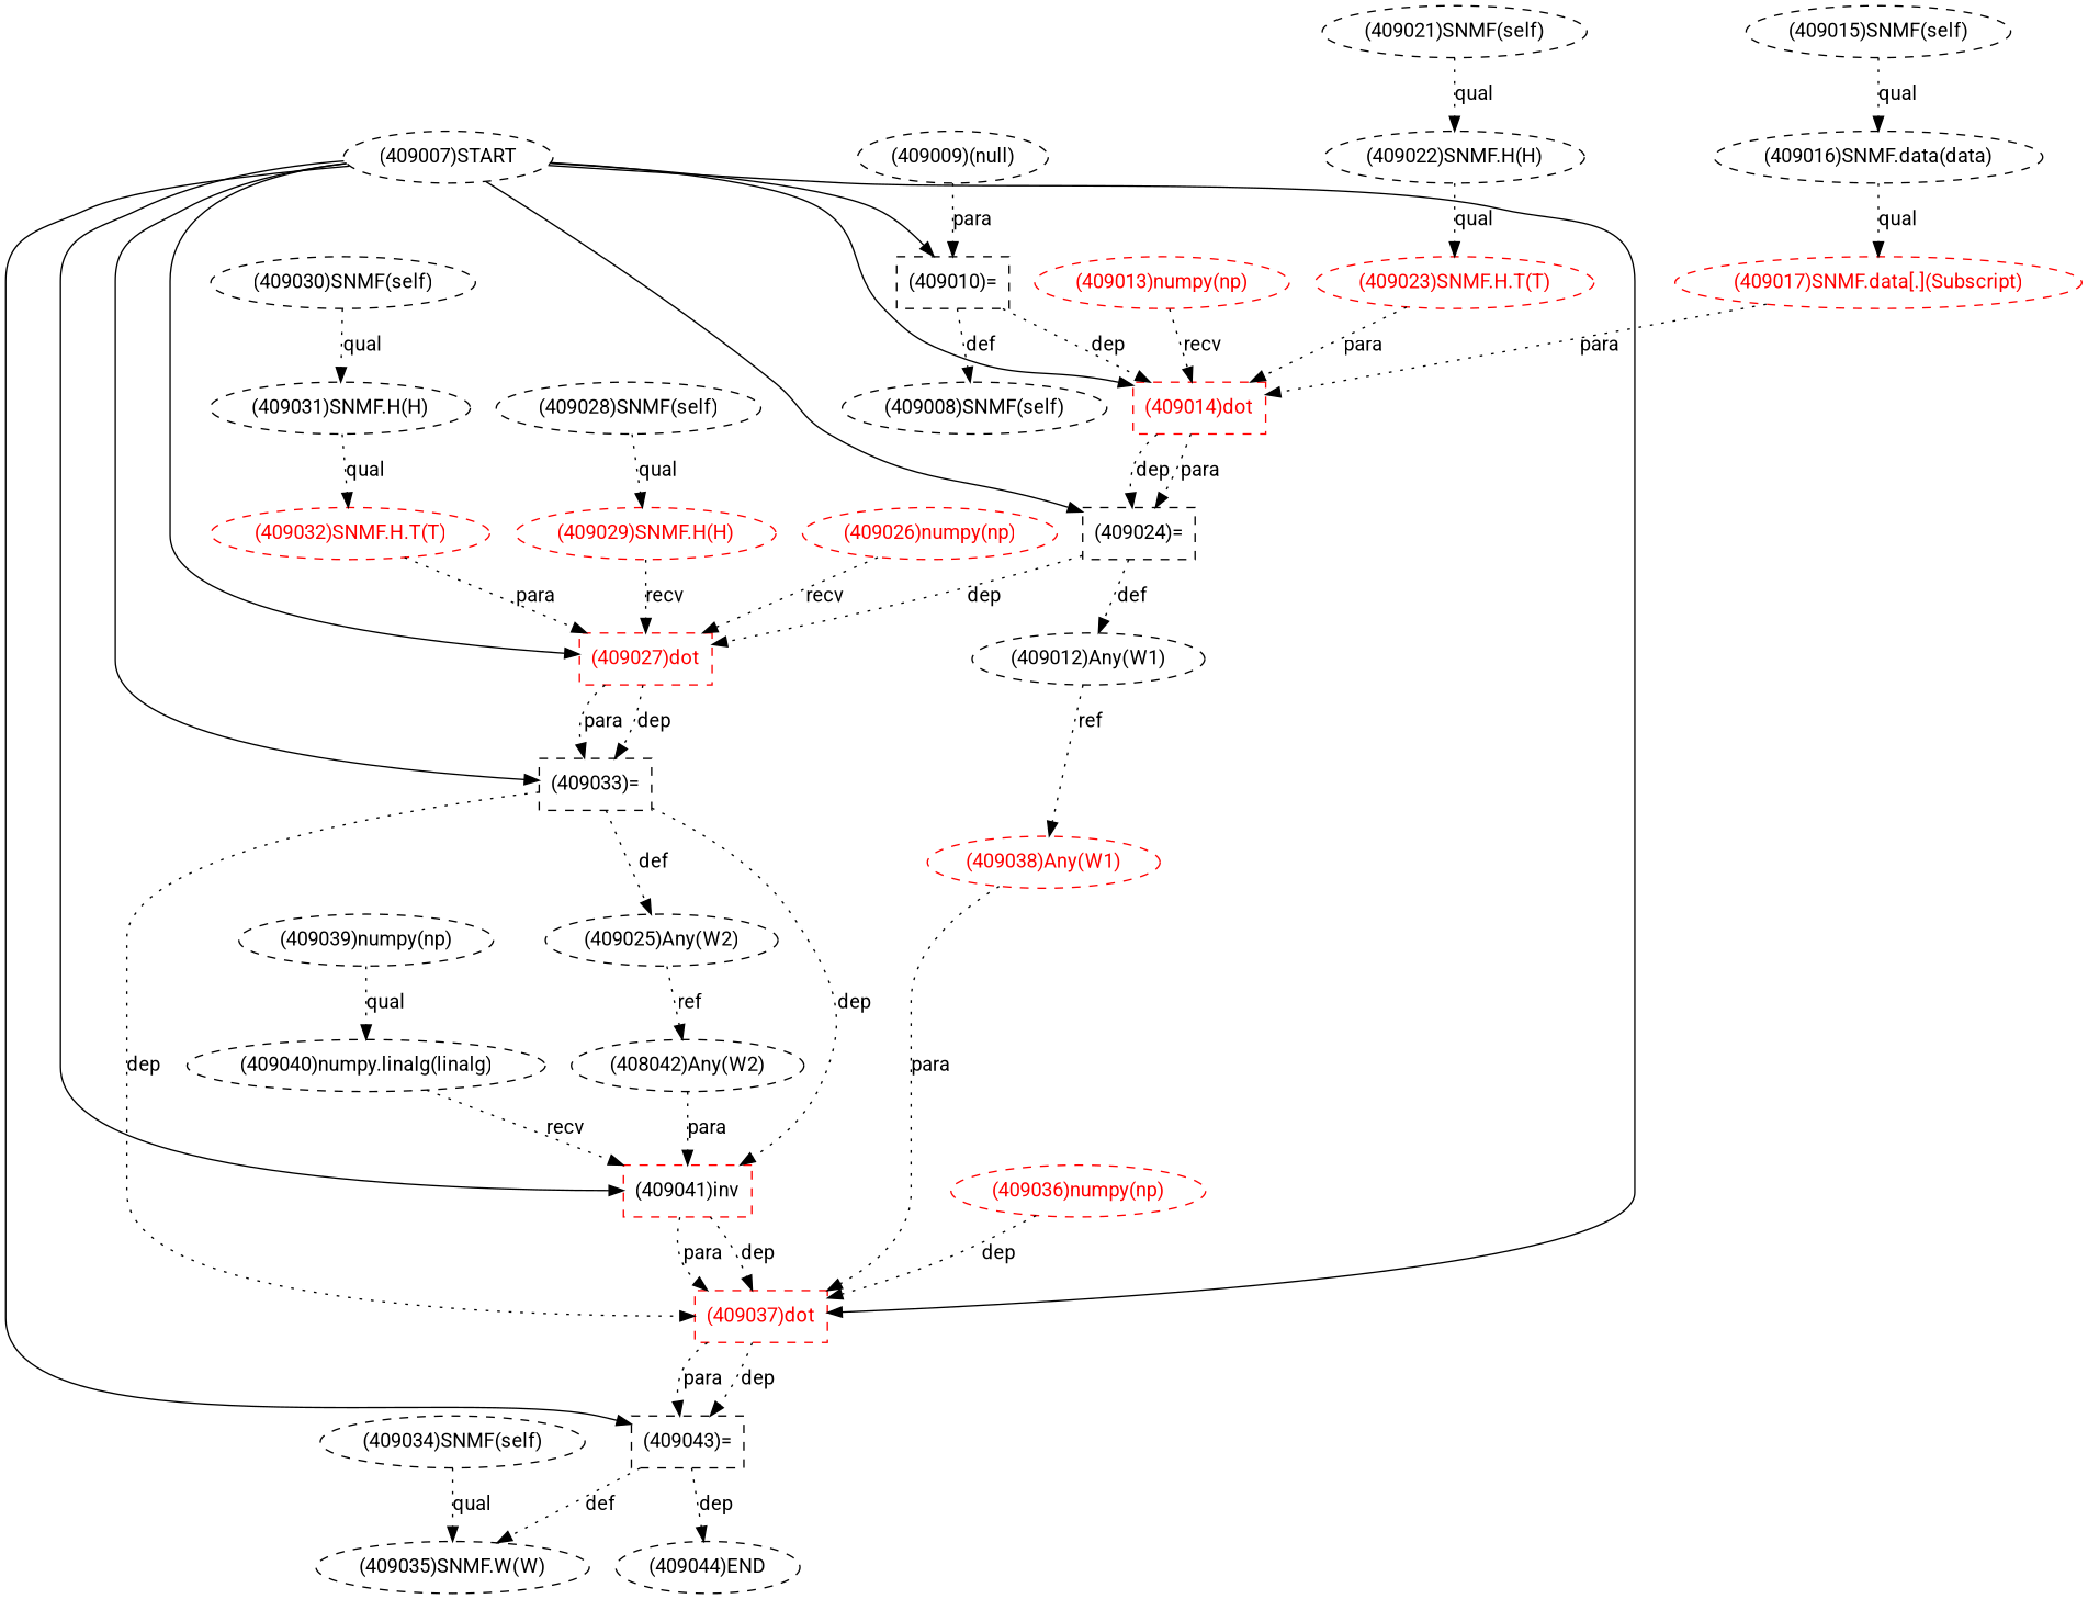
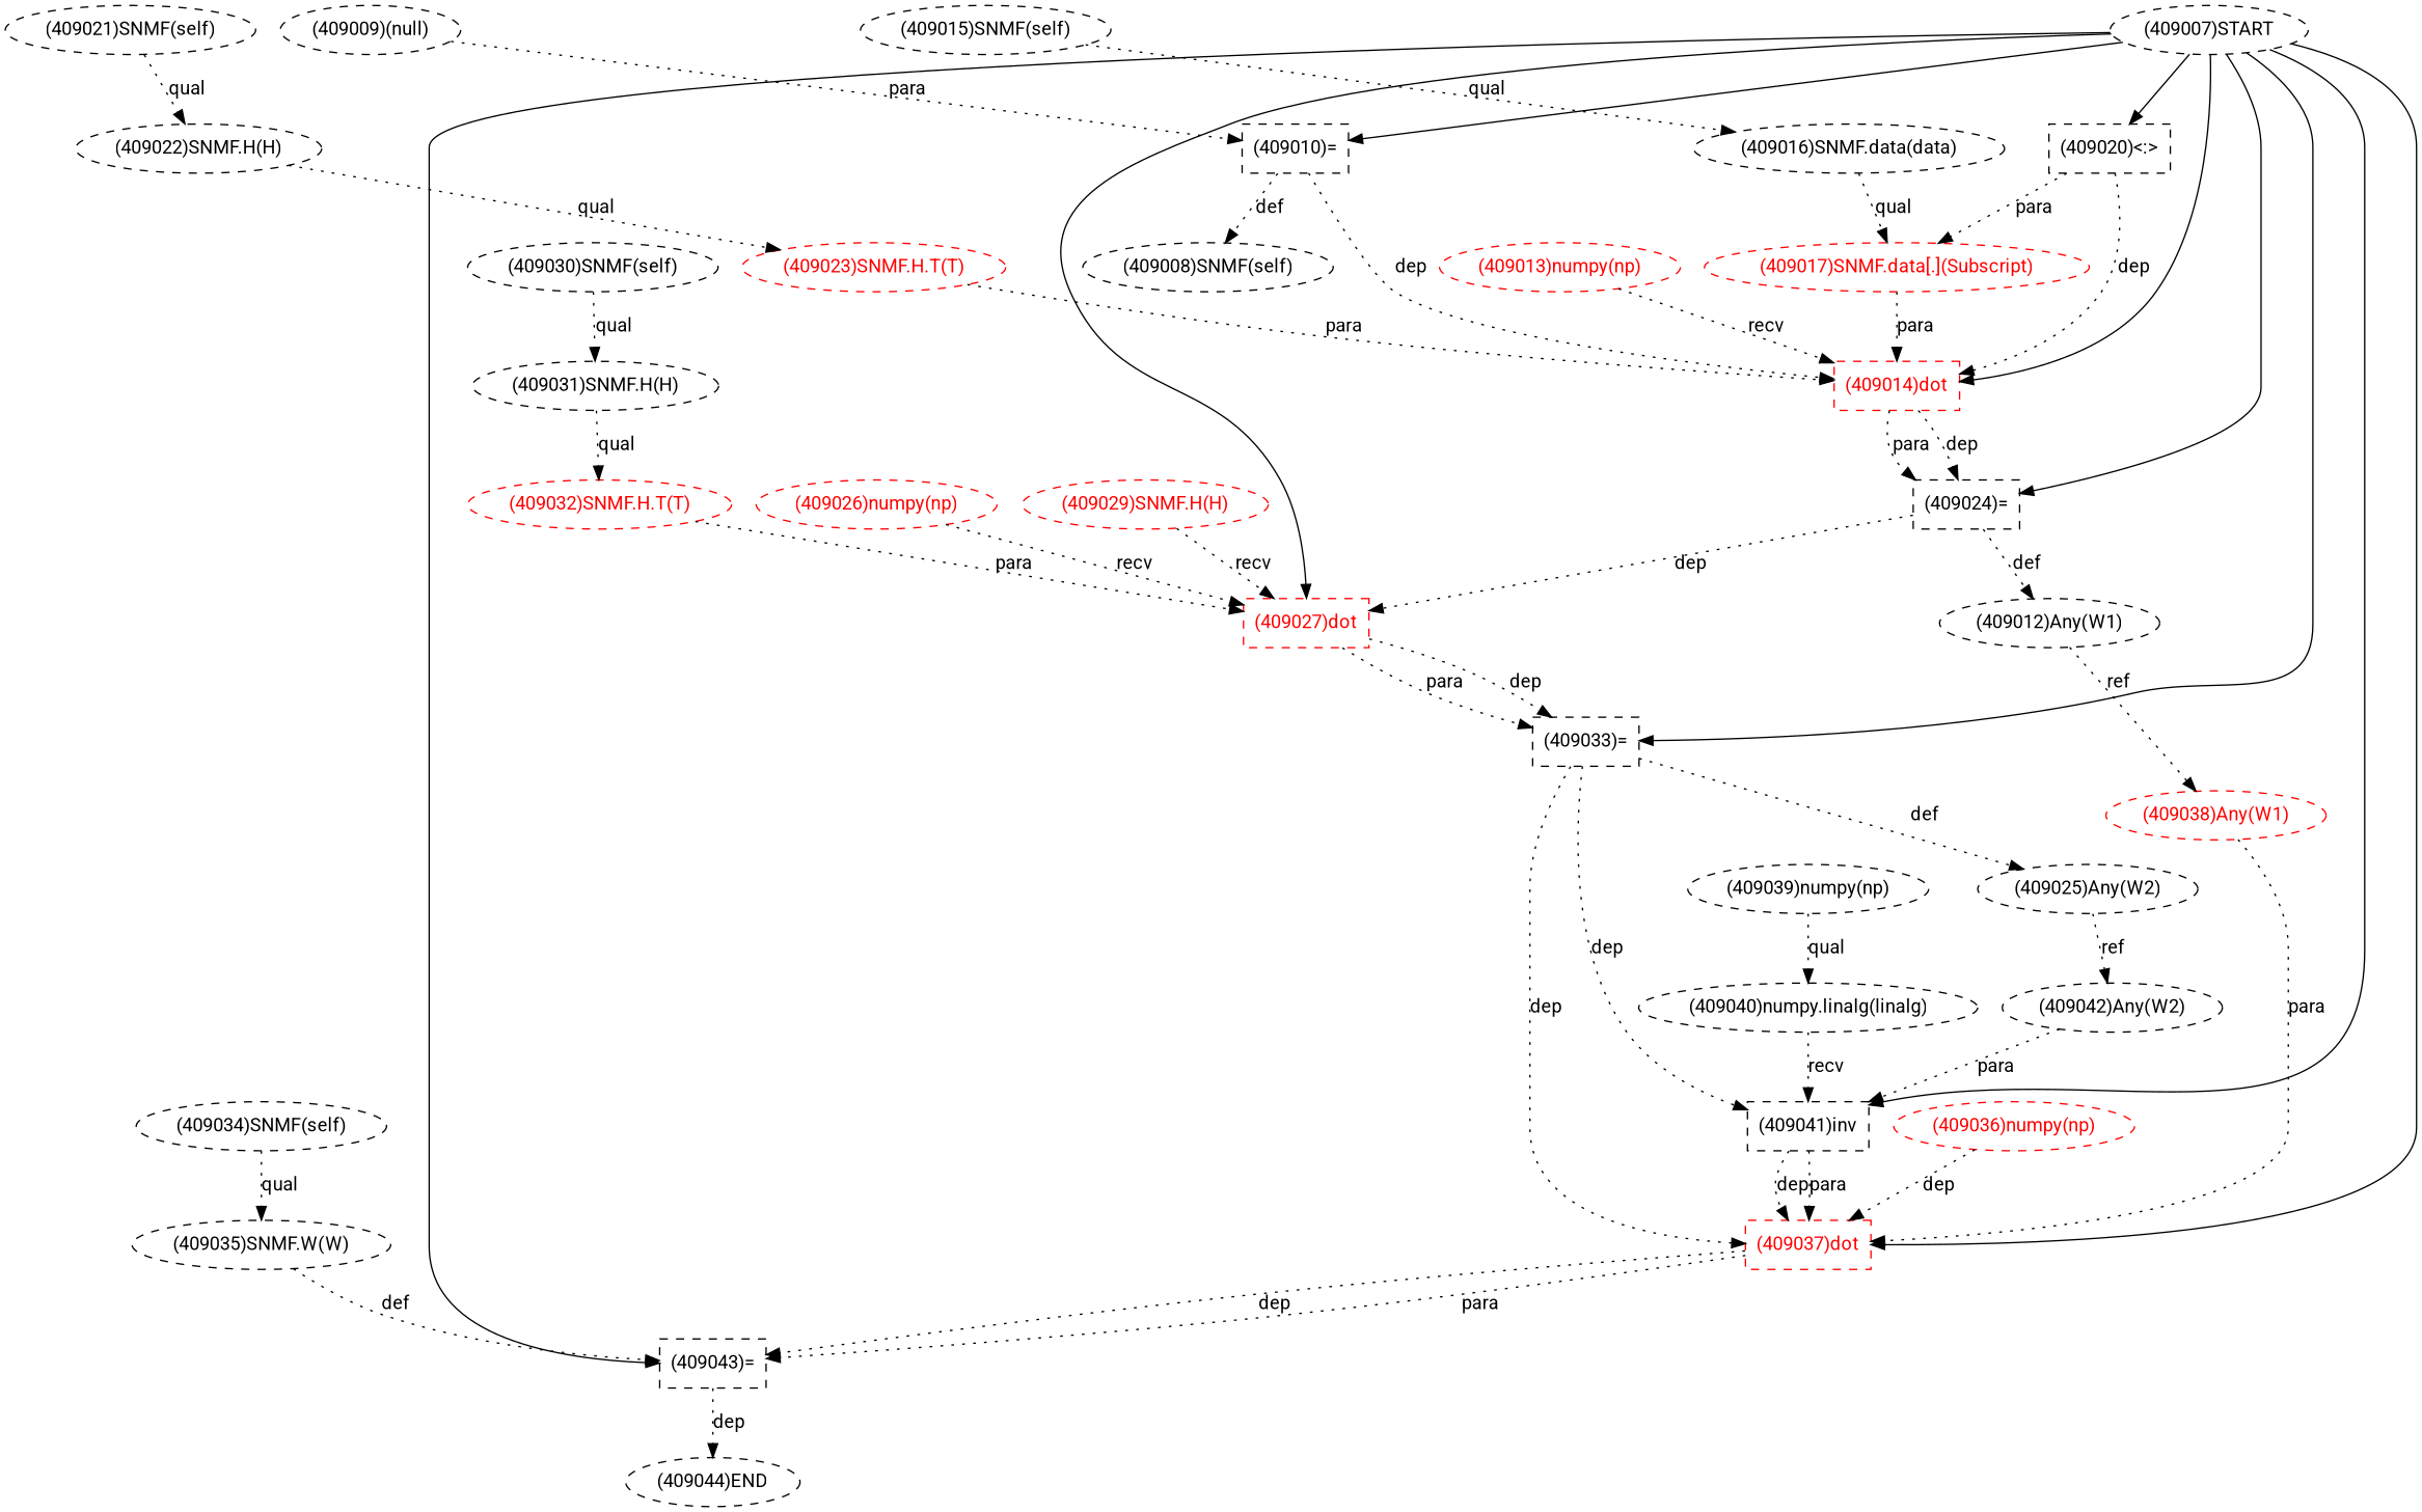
  digraph {
    fontname=Roboto
    node [fontname=Roboto shape=ellipse style=dashed]
    edge [fontname=Roboto style=dotted]
    n1 [label="(409016)SNMF.data(data)"]
    n2 [color=red fontcolor=red label="(409017)SNMF.data[.](Subscript)"]
    n3 [color=red fontcolor=red label="(409014)dot" shape=box]
    n4 [label="(409035)SNMF.W(W)"]
    n5 [color=red fontcolor=red label="(409026)numpy(np)"]
    n6 [color=red fontcolor=red label="(409027)dot" shape=box]
    n7 [label="(409033)=" shape=box]
    n8 [label="(409039)numpy(np)"]
    n9 [label="(409040)numpy.linalg(linalg)"]
-   n10 [label="(409041)inv" shape=box color=red]
+   n10 [label="(409041)inv" shape=box]
    n11 [label="(409044)END" shape=""]
    n12 [label="(409025)Any(W2)"]
-   n13 [label="(408042)Any(W2)"]
+   n13 [label="(409042)Any(W2)"]
    n14 [label="(409031)SNMF.H(H)"]
    n15 [color=red fontcolor=red label="(409032)SNMF.H.T(T)"]
    n16 [label="(409024)=" shape=box]
    n17 [label="(409012)Any(W1)"]
    n18 [label="(409007)START" shape=""]
+   n19 [label="(409020)<:>" shape=box]
    n20 [label="(409010)=" shape=box]
    n21 [color=red fontcolor=red label="(409037)dot" shape=box]
    n22 [label="(409043)=" shape=box]
    n23 [label="(409008)SNMF(self)"]
    n24 [color=red fontcolor=red label="(409038)Any(W1)"]
    n25 [color=red fontcolor=red label="(409036)numpy(np)"]
-   n26 [label="(409028)SNMF(self)"]
    n27 [color=red fontcolor=red label="(409029)SNMF.H(H)"]
    n28 [label="(409034)SNMF(self)"]
    n29 [label="(409009)(null)"]
    n30 [label="(409021)SNMF(self)"]
    n31 [label="(409022)SNMF.H(H)"]
    n32 [color=red fontcolor=red label="(409023)SNMF.H.T(T)"]
    n33 [label="(409030)SNMF(self)"]
    n34 [color=red fontcolor=red label="(409013)numpy(np)"]
    n35 [label="(409015)SNMF(self)"]
    n1 -> n2 [label=qual]
    n2 -> n3 [label=para]
    n3 -> n16 [label=dep]
    n3 -> n16 [label=para]
    n5 -> n6 [label=recv]
    n6 -> n7 [label=dep]
    n6 -> n7 [label=para]
    n7 -> n10 [label=dep]
    n7 -> n12 [label=def]
    n7 -> n21 [label=dep]
    n8 -> n9 [label=qual]
    n9 -> n10 [label=recv]
    n10 -> n21 [label=dep]
    n10 -> n21 [label=para]
    n12 -> n13 [label=ref]
    n13 -> n10 [label=para]
    n14 -> n15 [label=qual]
    n15 -> n6 [label=para]
    n16 -> n6 [label=dep]
    n16 -> n17 [label=def]
    n17 -> n24 [label=ref]
    n18 -> n3 [style=solid]
    n18 -> n6 [style=solid]
    n18 -> n7 [style=solid]
    n18 -> n10 [style=solid]
    n18 -> n16 [style=solid]
+   n18 -> n19 [style=solid]
    n18 -> n20 [style=solid]
    n18 -> n21 [style=solid]
    n18 -> n22 [style=solid]
+   n19 -> n2 [label=para]
+   n19 -> n3 [label=dep]
    n20 -> n3 [label=dep]
    n20 -> n23 [label=def]
    n21 -> n22 [label=dep]
    n21 -> n22 [label=para]
-   n22 -> n4 [label=def]
+   n4 -> n22 [label=def]
    n22 -> n11 [label=dep]
    n24 -> n21 [label=para]
    n25 -> n21 [label=dep]
-   n26 -> n27 [label=qual]
    n27 -> n6 [label=recv]
    n28 -> n4 [label=qual]
    n29 -> n20 [label=para]
    n30 -> n31 [label=qual]
    n31 -> n32 [label=qual]
    n32 -> n3 [label=para]
    n33 -> n14 [label=qual]
    n34 -> n3 [label=recv]
    n35 -> n1 [label=qual]
  }
